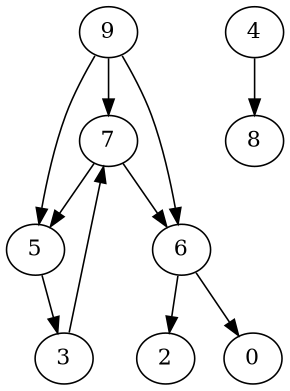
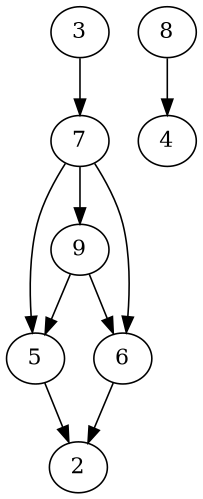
  digraph {
    splines=true
    node [shape=ellipse]
-   n1 [height=0.3 label=0 width=0.3]
    n2 [height=0.3 label=2 width=0.3]
    n3 [height=0.3 label=3 width=0.3]
    n4 [height=0.3 label=7 width=0.3]
    n5 [height=0.3 label=4 width=0.3]
    n6 [height=0.3 label=8 width=0.3]
    n7 [height=0.3 label=5 width=0.3]
    n8 [height=0.3 label=6 width=0.3]
    n9 [height=0.3 label=9 width=0.3]
    n3 -> n4
    n4 -> n7
    n4 -> n8
-   n5 -> n6
-   n7 -> n3
-   n8 -> n1
+   n6 -> n5
+   n7 -> n2
    n8 -> n2
-   n9 -> n4
+   n4 -> n9
    n9 -> n7
    n9 -> n8
  }
